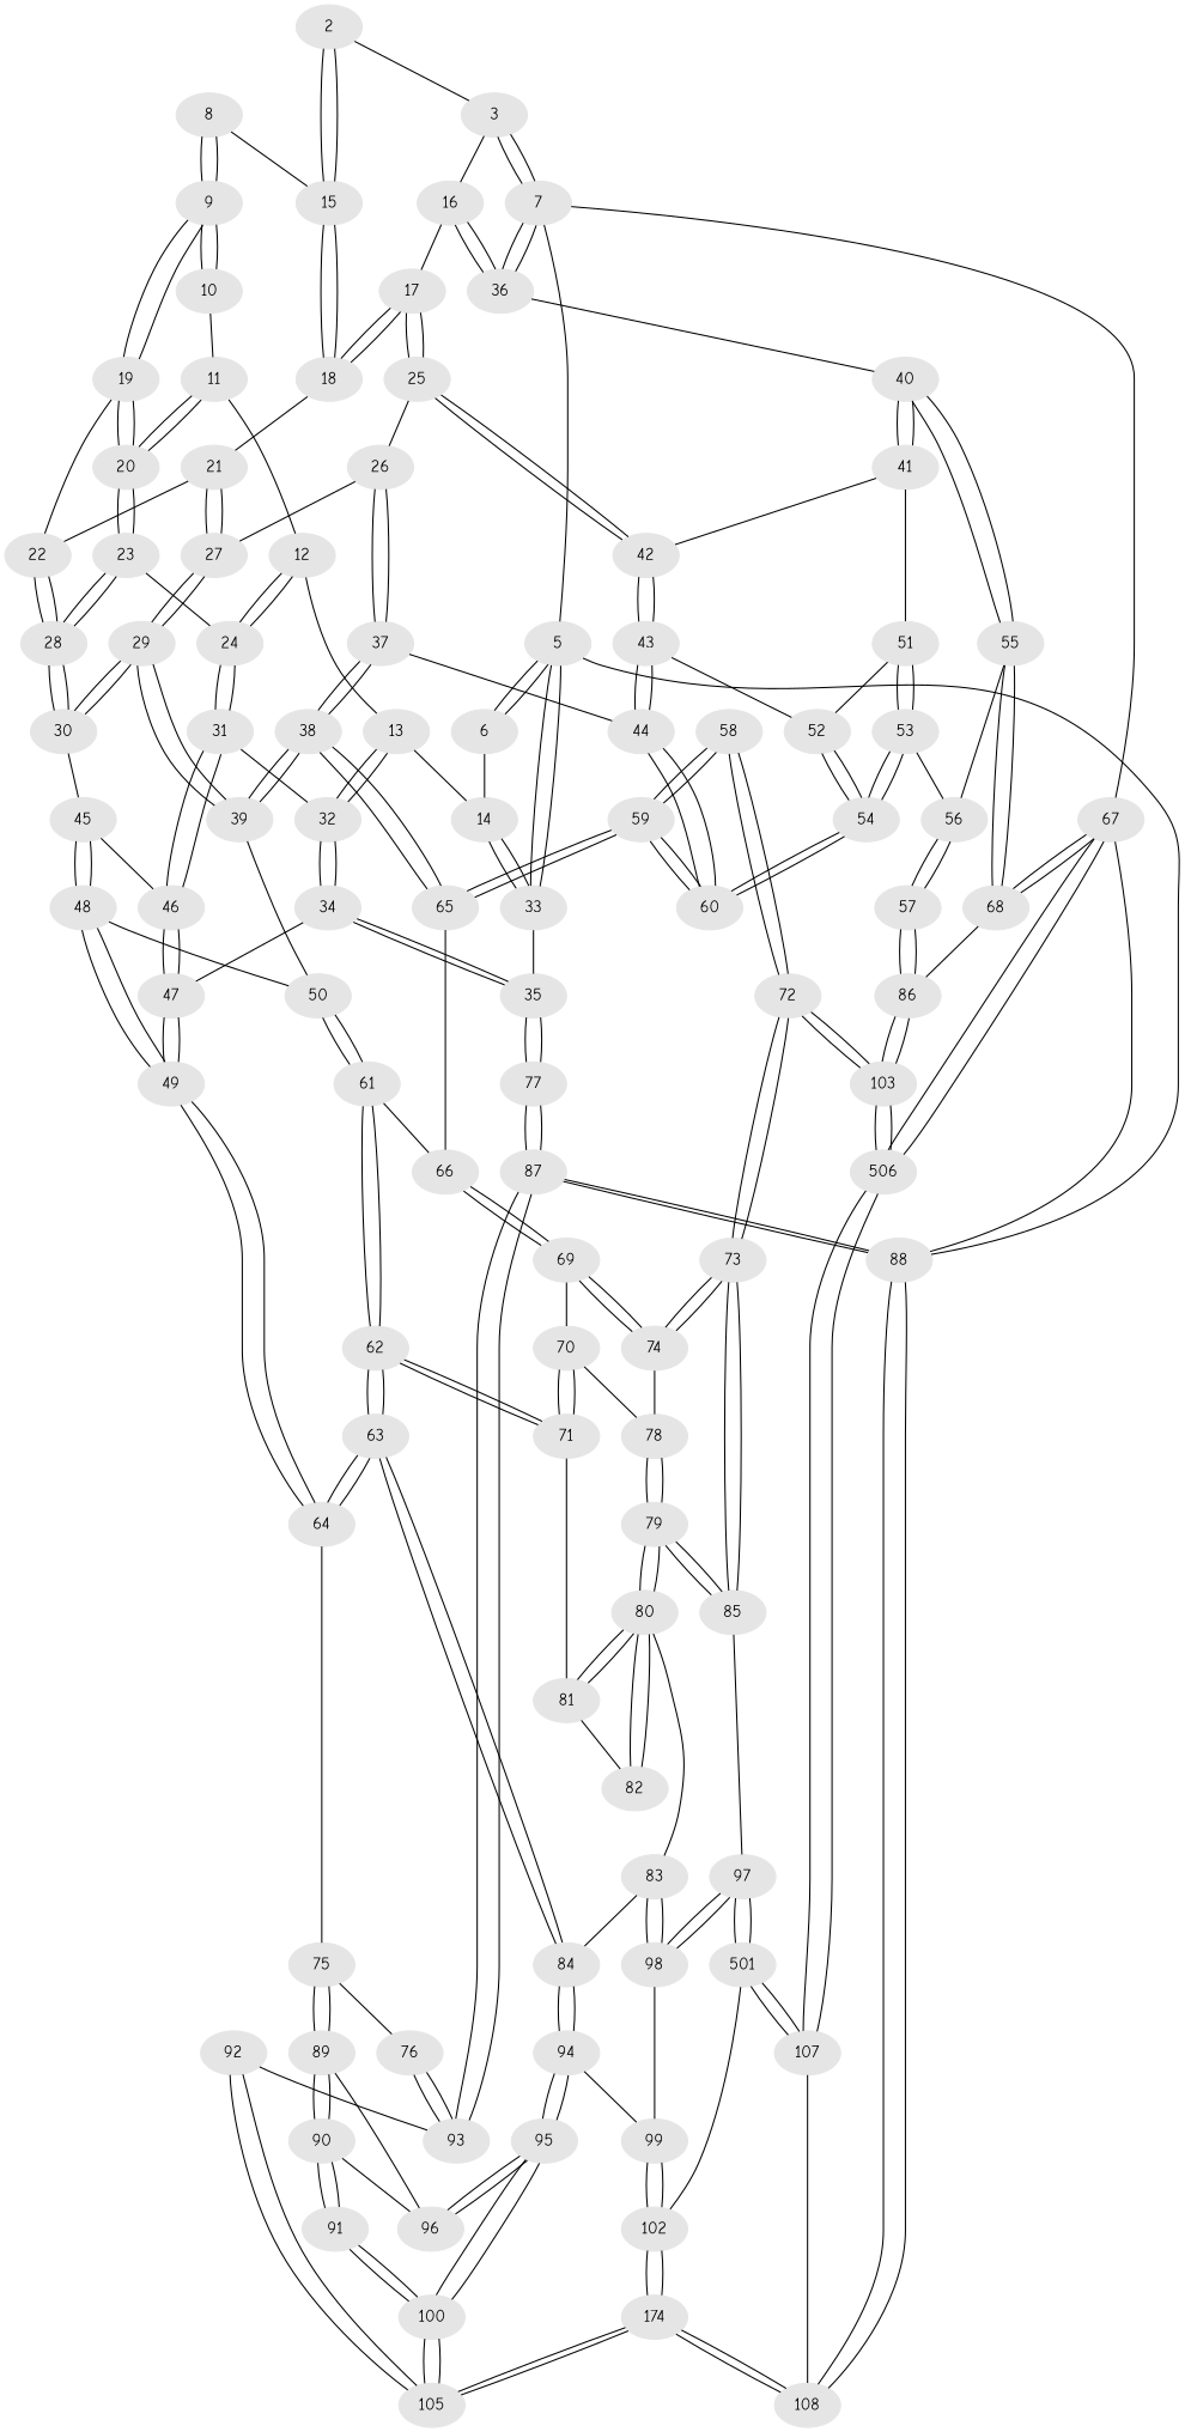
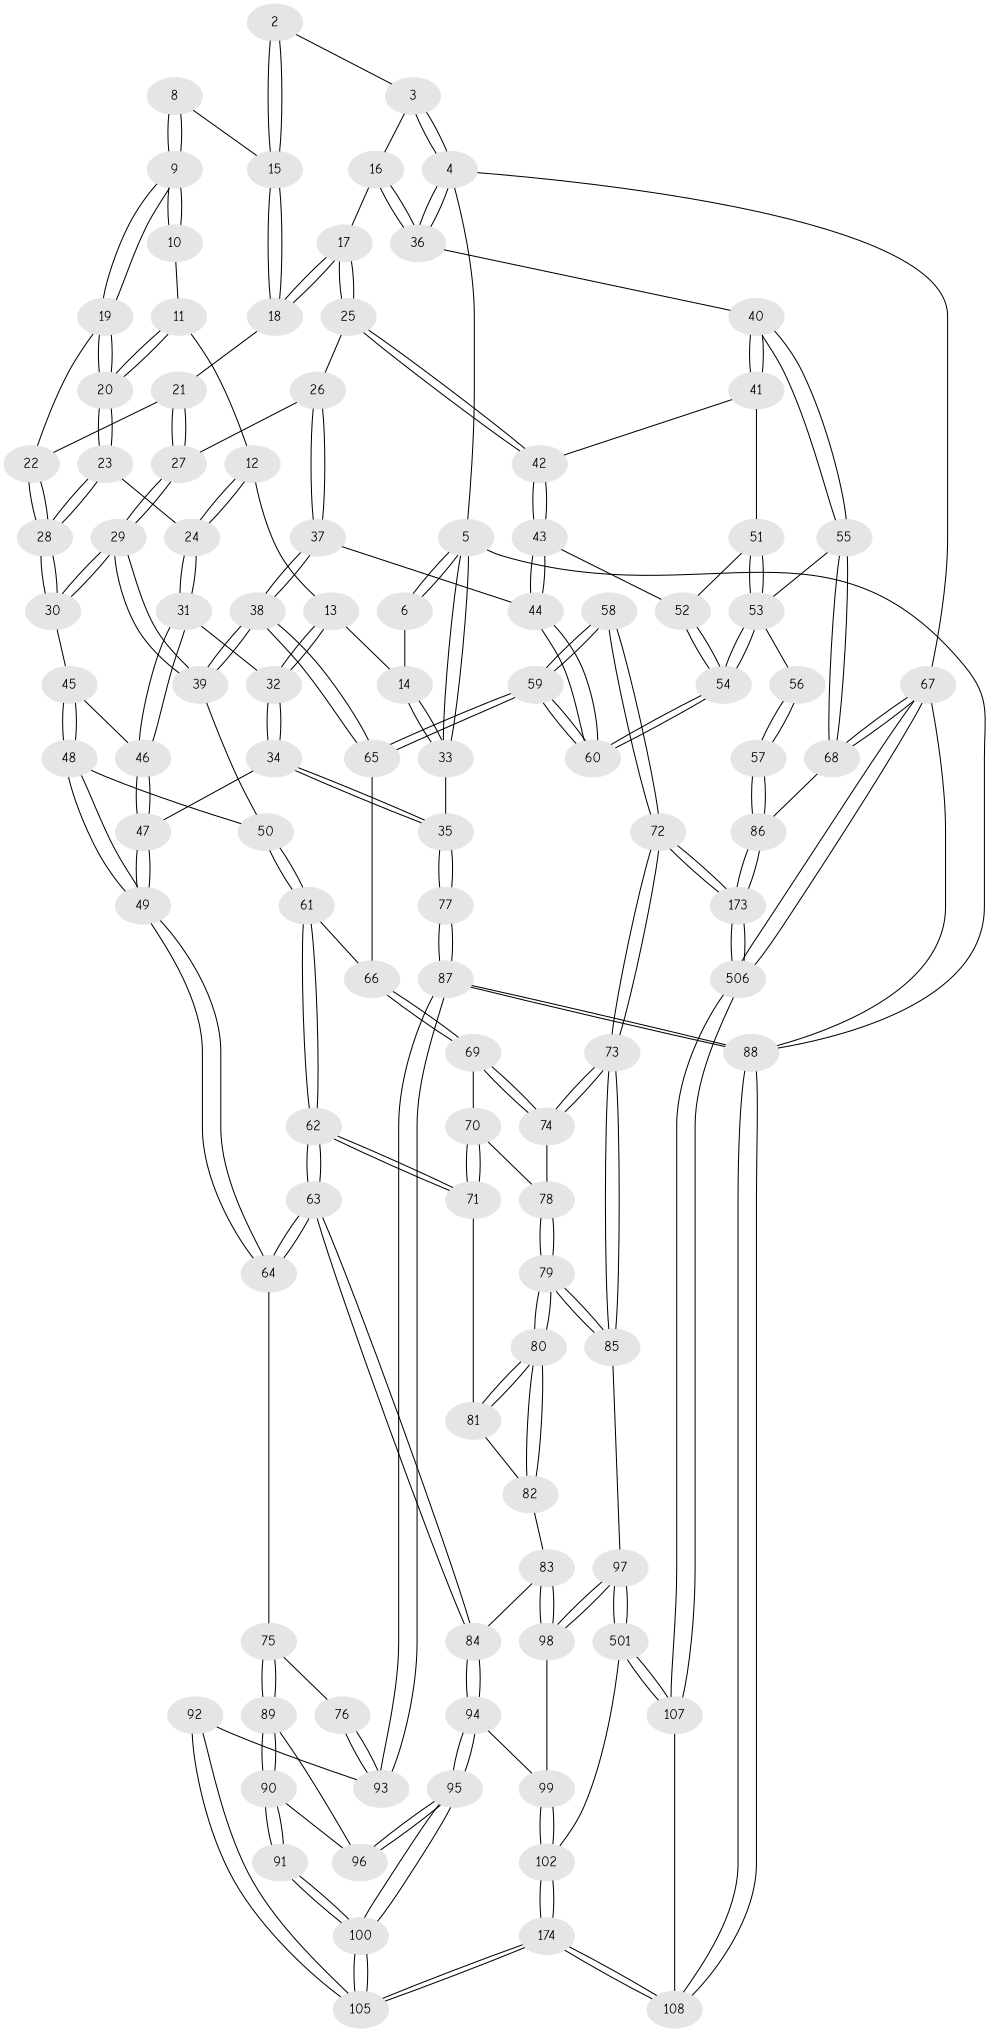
  graph {
    fontname="Comic Neue"
    node [color=gray90 fontname="Comic Neue" style=filled]
    edge [fontname="Comic Neue"]
    2
    3
    15
    8
    9
-   4 [label=7]
+   4
    16
    18
    5
    36
    67
    17
    6
    33
    88
    40
    68
    n18 [label=506]
    14
    35
    108
    10
    11
    19
    20
    22
    12
    13
    24
    23
    32
    31
    34
    21
    25
    26
    42
    27
    28
    29
    30
    46
    37
    43
    38
    44
    39
    45
    50
    48
    47
    77
    49
    87
    41
    55
    65
    60
    66
    61
    51
    56
    52
    53
    54
    64
    75
    62
    57
    86
    58
    59
    72
-   103
+   103 [label=173]
    73
    63
    71
    69
    84
    81
    94
    76
    89
    70
    74
    107
    78
    79
    82
    85
    97
    93
    90
    96
    80
    83
    98
    99
    95
    n100 [label=501]
    91
    100
    92
    105
    102
    n106 [label=174]
    2 -- 3
    2 -- 15
    2 -- 15
    3 -- 4
    3 -- 4
    3 -- 16
    15 -- 18
    15 -- 18
    8 -- 15
    8 -- 9
    8 -- 9
    9 -- 10
    9 -- 10
    9 -- 19
    9 -- 19
    4 -- 5
    4 -- 36
    4 -- 36
    4 -- 67
    16 -- 36
    16 -- 36
    16 -- 17
    18 -- 21
    5 -- 6
    5 -- 6
    5 -- 33
    5 -- 33
    5 -- 88
    36 -- 40
    67 -- 88
    67 -- 68
    67 -- 68
    67 -- n18
    67 -- n18
    17 -- 18
    17 -- 18
    17 -- 25
    17 -- 25
    6 -- 14
    33 -- 35
    88 -- 108
    88 -- 108
    40 -- 41
    40 -- 41
    40 -- 55
    40 -- 55
    68 -- 86
    n18 -- 107
    n18 -- 107
    14 -- 33
    14 -- 33
    35 -- 77
    35 -- 77
    10 -- 11
    11 -- 20
    11 -- 20
    11 -- 12
    19 -- 20
    19 -- 20
    19 -- 22
    20 -- 23
    20 -- 23
    22 -- 28
    22 -- 28
    12 -- 13
    12 -- 24
    12 -- 24
    13 -- 14
    13 -- 32
    13 -- 32
    24 -- 31
    24 -- 31
    23 -- 24
    23 -- 28
    23 -- 28
    32 -- 34
    32 -- 34
    31 -- 32
    31 -- 46
    31 -- 46
    34 -- 35
    34 -- 35
    34 -- 47
    21 -- 22
    21 -- 27
    21 -- 27
    25 -- 26
    25 -- 42
    25 -- 42
    26 -- 27
    26 -- 37
    26 -- 37
    42 -- 43
    42 -- 43
    27 -- 29
    27 -- 29
    28 -- 30
    28 -- 30
    29 -- 30
    29 -- 30
    29 -- 39
    29 -- 39
    30 -- 45
    46 -- 47
    46 -- 47
    37 -- 38
    37 -- 38
    37 -- 44
    43 -- 44
    43 -- 44
    43 -- 52
    38 -- 39
    38 -- 39
    38 -- 65
    38 -- 65
    44 -- 60
    44 -- 60
    39 -- 50
    45 -- 46
    45 -- 48
    45 -- 48
    50 -- 61
    50 -- 61
    48 -- 50
    48 -- 49
    48 -- 49
    47 -- 49
    47 -- 49
    77 -- 87
    77 -- 87
    49 -- 64
    49 -- 64
    87 -- 88
    87 -- 88
    87 -- 93
    87 -- 93
    41 -- 42
    41 -- 51
    55 -- 68
    55 -- 68
-   55 -- 56
+   55 -- 53
    65 -- 66
    66 -- 69
    66 -- 69
    61 -- 66
    61 -- 62
    61 -- 62
    51 -- 52
    51 -- 53
    51 -- 53
    56 -- 57
    56 -- 57
    52 -- 54
    52 -- 54
    53 -- 56
    53 -- 54
    53 -- 54
    54 -- 60
    54 -- 60
    64 -- 75
    75 -- 76
    75 -- 89
    75 -- 89
    62 -- 63
    62 -- 63
    62 -- 71
    62 -- 71
    57 -- 86
    57 -- 86
    86 -- 103
    86 -- 103
    58 -- 59
    58 -- 59
    58 -- 72
    58 -- 72
    59 -- 65
    59 -- 65
    59 -- 60
    59 -- 60
    72 -- 103
    72 -- 103
    72 -- 73
    72 -- 73
    103 -- n18
    103 -- n18
    73 -- 74
    73 -- 74
    73 -- 85
    73 -- 85
    63 -- 64
    63 -- 64
    63 -- 84
    63 -- 84
    71 -- 81
    69 -- 70
    69 -- 74
    69 -- 74
    84 -- 94
    84 -- 94
    81 -- 82
    94 -- 99
    94 -- 95
    94 -- 95
    76 -- 93
    76 -- 93
    89 -- 90
    89 -- 90
    89 -- 96
    70 -- 71
    70 -- 71
    70 -- 78
    74 -- 78
    107 -- 108
    78 -- 79
    78 -- 79
    79 -- 85
    79 -- 85
    79 -- 80
    79 -- 80
-   80 -- 83
+   82 -- 83
    85 -- 97
    97 -- 98
    97 -- 98
    97 -- n100
    97 -- n100
    90 -- 96
    90 -- 91
    90 -- 91
    80 -- 81
    80 -- 81
    80 -- 82
    80 -- 82
    83 -- 84
    83 -- 98
    83 -- 98
    98 -- 99
    99 -- 102
    99 -- 102
    95 -- 96
    95 -- 96
    95 -- 100
    95 -- 100
    n100 -- 107
    n100 -- 107
    n100 -- 102
    91 -- 100
    91 -- 100
    100 -- 105
    100 -- 105
    92 -- 93
    92 -- 105
    92 -- 105
    102 -- n106
    102 -- n106
    n106 -- 108
    n106 -- 108
    n106 -- 105
    n106 -- 105
  }
